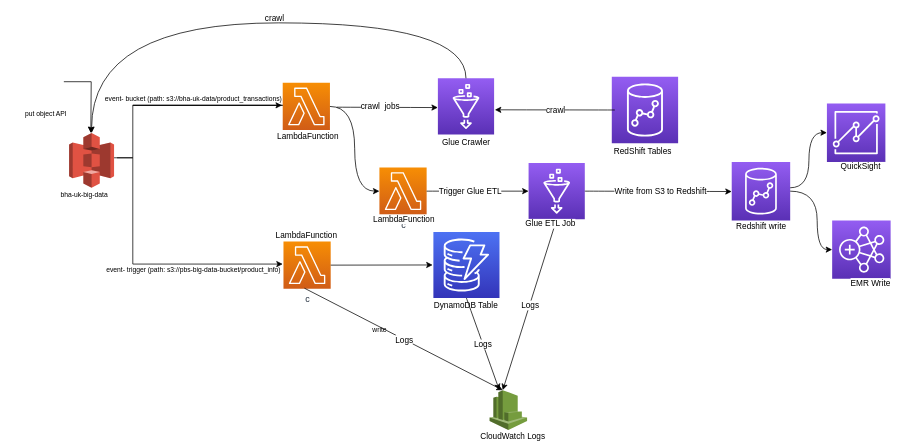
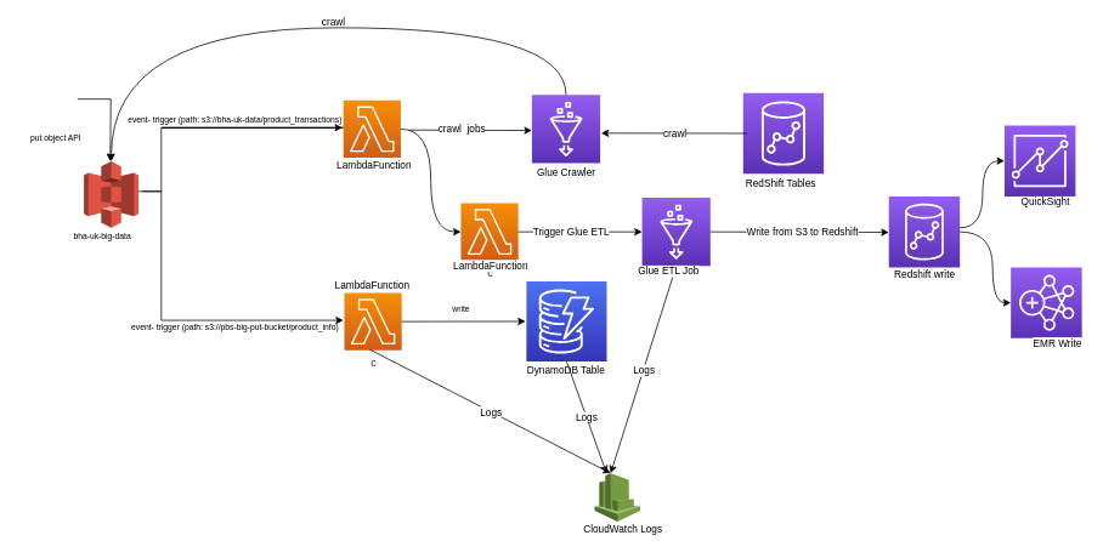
  <mxCell id="0" />
  <mxCell id="1" parent="0" />
  <mxCell id="2" value="" style="outlineConnect=0;dashed=0;verticalLabelPosition=bottom;verticalAlign=top;align=center;html=1;shape=mxgraph.aws3.s3;fillColor=#E05243;gradientColor=none;" vertex="1" parent="1"><mxGeometry x="91" y="177" width="60" height="73" as="geometry" /></mxCell>
  <mxCell id="3" value="c&lt;span style=&quot;color: rgba(0, 0, 0, 0); font-family: monospace; font-size: 0px; text-align: start;&quot;&gt;%3CmxGraphModel%3E%3Croot%3E%3CmxCell%20id%3D%220%22%2F%3E%3CmxCell%20id%3D%221%22%20parent%3D%220%22%2F%3E%3CmxCell%20id%3D%222%22%20value%3D%22crawl%22%20style%3D%22edgeLabel%3Bresizable%3D0%3Bhtml%3D1%3Balign%3Dcenter%3BverticalAlign%3Dmiddle%3B%22%20connectable%3D%220%22%20vertex%3D%221%22%20parent%3D%221%22%3E%3CmxGeometry%20x%3D%22792.586%22%20y%3D%22335.33%22%20as%3D%22geometry%22%2F%3E%3C%2FmxCell%3E%3C%2Froot%3E%3C%2FmxGraphModel%3E&lt;/span&gt;" style="sketch=0;points=[[0,0,0],[0.25,0,0],[0.5,0,0],[0.75,0,0],[1,0,0],[0,1,0],[0.25,1,0],[0.5,1,0],[0.75,1,0],[1,1,0],[0,0.25,0],[0,0.5,0],[0,0.75,0],[1,0.25,0],[1,0.5,0],[1,0.75,0]];outlineConnect=0;fontColor=#232F3E;gradientColor=#F78E04;gradientDirection=north;fillColor=#D05C17;strokeColor=#ffffff;dashed=0;verticalLabelPosition=bottom;verticalAlign=top;align=center;html=1;fontSize=12;fontStyle=0;aspect=fixed;shape=mxgraph.aws4.resourceIcon;resIcon=mxgraph.aws4.lambda;" vertex="1" parent="1"><mxGeometry x="377" y="321.79" width="63" height="63" as="geometry" /></mxCell>
  <mxCell id="4" value="" style="outlineConnect=0;dashed=0;verticalLabelPosition=bottom;verticalAlign=top;align=center;html=1;shape=mxgraph.aws3.cloudwatch;fillColor=#759C3E;gradientColor=none;" vertex="1" parent="1"><mxGeometry x="652" y="520" width="50" height="53" as="geometry" /></mxCell>
  <mxCell id="5" value="" style="endArrow=classic;html=1;rounded=0;" edge="1" parent="1"><mxGeometry relative="1" as="geometry"><mxPoint x="440" y="353.21" as="sourcePoint" /><mxPoint x="576" y="353" as="targetPoint" /></mxGeometry></mxCell>
  <mxCell id="6" value="CloudWatch Logs" style="edgeLabel;resizable=0;html=1;align=left;verticalAlign=bottom;" connectable="0" vertex="1" parent="5"><mxGeometry x="-1" relative="1" as="geometry"><mxPoint x="198" y="237" as="offset" /></mxGeometry></mxCell>
  <mxCell id="7" value="RedShift Tables" style="edgeLabel;resizable=0;html=1;align=right;verticalAlign=bottom;" connectable="0" vertex="1" parent="5"><mxGeometry x="1" relative="1" as="geometry"><mxPoint x="319" y="-143" as="offset" /></mxGeometry></mxCell>
  <mxCell id="8" value="" style="endArrow=classic;html=1;rounded=0;entryX=0.35;entryY=0;entryDx=0;entryDy=0;entryPerimeter=0;exitX=0.444;exitY=0.987;exitDx=0;exitDy=0;exitPerimeter=0;" edge="1" parent="1" target="4" source="3"><mxGeometry relative="1" as="geometry"><mxPoint x="405.003" y="389.767" as="sourcePoint" /><mxPoint x="505" y="409.79" as="targetPoint" /></mxGeometry></mxCell>
  <mxCell id="9" value="Logs" style="edgeLabel;resizable=0;html=1;align=center;verticalAlign=middle;" connectable="0" vertex="1" parent="8"><mxGeometry relative="1" as="geometry" /></mxCell>
  <mxCell id="10" value="LambdaFunction" style="edgeLabel;resizable=0;html=1;align=left;verticalAlign=bottom;" connectable="0" vertex="1" parent="1"><mxGeometry x="364.59" y="321.79" as="geometry" /></mxCell>
- <mxCell id="11" value="write" style="text;html=1;align=center;verticalAlign=middle;resizable=0;points=[];autosize=1;strokeColor=none;fillColor=none;fontSize=9;" vertex="1" parent="1"><mxGeometry x="485" y="429.79" width="40" height="20" as="geometry" /></mxCell>
+ <mxCell id="11" value="write" style="text;html=1;align=center;verticalAlign=middle;resizable=0;points=[];autosize=1;strokeColor=none;fillColor=none;fontSize=9;" vertex="1" parent="1"><mxGeometry x="485" y="329.79" width="40" height="20" as="geometry" /></mxCell>
  <mxCell id="12" style="edgeStyle=orthogonalEdgeStyle;rounded=0;orthogonalLoop=1;jettySize=auto;html=1;exitX=1;exitY=0.5;exitDx=0;exitDy=0;fontSize=9;entryX=0.5;entryY=0;entryDx=0;entryDy=0;entryPerimeter=0;" edge="1" parent="1" source="13"><mxGeometry relative="1" as="geometry"><mxPoint x="120" y="177" as="targetPoint" /></mxGeometry></mxCell>
  <mxCell id="13" value="" style="shape=image;html=1;verticalAlign=top;verticalLabelPosition=bottom;labelBackgroundColor=#ffffff;imageAspect=0;aspect=fixed;image=https://cdn3.iconfinder.com/data/icons/cad-database-presentation-spreadsheet-vector-fil-2/512/19-128.png;fontSize=9;" vertex="1" parent="1"><mxGeometry x="51" y="92" width="33" height="33" as="geometry" /></mxCell>
  <mxCell id="14" value="put object API" style="text;html=1;align=center;verticalAlign=middle;resizable=0;points=[];autosize=1;strokeColor=none;fillColor=none;fontSize=9;" vertex="1" parent="1"><mxGeometry x="20" y="141.5" width="80" height="20" as="geometry" /></mxCell>
  <mxCell id="15" value="" style="sketch=0;points=[[0,0,0],[0.25,0,0],[0.5,0,0],[0.75,0,0],[1,0,0],[0,1,0],[0.25,1,0],[0.5,1,0],[0.75,1,0],[1,1,0],[0,0.25,0],[0,0.5,0],[0,0.75,0],[1,0.25,0],[1,0.5,0],[1,0.75,0]];outlineConnect=0;fontColor=#232F3E;gradientColor=#945DF2;gradientDirection=north;fillColor=#5A30B5;strokeColor=#ffffff;dashed=0;verticalLabelPosition=bottom;verticalAlign=top;align=center;html=1;fontSize=12;fontStyle=0;aspect=fixed;shape=mxgraph.aws4.resourceIcon;resIcon=mxgraph.aws4.redshift;" vertex="1" parent="1"><mxGeometry x="815" y="102" width="88.5" height="88.5" as="geometry" /></mxCell>
  <mxCell id="16" value="" style="edgeStyle=elbowEdgeStyle;elbow=horizontal;endArrow=classic;html=1;rounded=0;startArrow=none;" edge="1" parent="1" source="21"><mxGeometry width="50" height="50" relative="1" as="geometry"><mxPoint x="151" y="210" as="sourcePoint" /><mxPoint x="375" y="140" as="targetPoint" /><Array as="points"><mxPoint x="176" y="140" /></Array></mxGeometry></mxCell>
  <mxCell id="17" value="" style="edgeStyle=elbowEdgeStyle;elbow=horizontal;endArrow=classic;html=1;rounded=0;" edge="1" parent="1"><mxGeometry width="50" height="50" relative="1" as="geometry"><mxPoint x="155" y="210" as="sourcePoint" /><mxPoint x="376" y="351.79" as="targetPoint" /><Array as="points"><mxPoint x="176" y="331.79" /></Array></mxGeometry></mxCell>
- <mxCell id="18" value="event- bucket (path:&amp;nbsp;s3://bha-uk-data/product_transactions)&amp;nbsp;" style="text;html=1;align=center;verticalAlign=middle;resizable=0;points=[];autosize=1;strokeColor=none;fillColor=none;fontSize=9;" vertex="1" parent="1"><mxGeometry x="128" y="121.5" width="260" height="20" as="geometry" /></mxCell>
+ <mxCell id="18" value="event- trigger (path:&amp;nbsp;s3://bha-uk-data/product_transactions)&amp;nbsp;" style="text;html=1;align=center;verticalAlign=middle;resizable=0;points=[];autosize=1;strokeColor=none;fillColor=none;fontSize=9;" vertex="1" parent="1"><mxGeometry x="128" y="121.5" width="260" height="20" as="geometry" /></mxCell>
  <mxCell id="19" value="" style="sketch=0;points=[[0,0,0],[0.25,0,0],[0.5,0,0],[0.75,0,0],[1,0,0],[0,1,0],[0.25,1,0],[0.5,1,0],[0.75,1,0],[1,1,0],[0,0.25,0],[0,0.5,0],[0,0.75,0],[1,0.25,0],[1,0.5,0],[1,0.75,0]];outlineConnect=0;fontColor=#232F3E;gradientColor=#4D72F3;gradientDirection=north;fillColor=#3334B9;strokeColor=#ffffff;dashed=0;verticalLabelPosition=bottom;verticalAlign=top;align=center;html=1;fontSize=12;fontStyle=0;aspect=fixed;shape=mxgraph.aws4.resourceIcon;resIcon=mxgraph.aws4.dynamodb;" vertex="1" parent="1"><mxGeometry x="577" y="309" width="88.18" height="88.18" as="geometry" /></mxCell>
  <mxCell id="20" value="DynamoDB Table" style="edgeLabel;resizable=0;html=1;align=left;verticalAlign=bottom;" connectable="0" vertex="1" parent="1"><mxGeometry x="576" y="415" as="geometry" /></mxCell>
  <mxCell id="21" value="" style="sketch=0;points=[[0,0,0],[0.25,0,0],[0.5,0,0],[0.75,0,0],[1,0,0],[0,1,0],[0.25,1,0],[0.5,1,0],[0.75,1,0],[1,1,0],[0,0.25,0],[0,0.5,0],[0,0.75,0],[1,0.25,0],[1,0.5,0],[1,0.75,0]];outlineConnect=0;fontColor=#232F3E;gradientColor=#F78E04;gradientDirection=north;fillColor=#D05C17;strokeColor=#ffffff;dashed=0;verticalLabelPosition=bottom;verticalAlign=top;align=center;html=1;fontSize=12;fontStyle=0;aspect=fixed;shape=mxgraph.aws4.resourceIcon;resIcon=mxgraph.aws4.lambda;" vertex="1" parent="1"><mxGeometry x="376" y="110" width="63" height="63" as="geometry" /></mxCell>
  <mxCell id="22" value="" style="edgeStyle=elbowEdgeStyle;elbow=horizontal;endArrow=none;html=1;rounded=0;" edge="1" parent="1" target="21"><mxGeometry width="50" height="50" relative="1" as="geometry"><mxPoint x="151" y="210" as="sourcePoint" /><mxPoint x="575" y="140" as="targetPoint" /><Array as="points"><mxPoint x="176" y="140" /></Array></mxGeometry></mxCell>
  <mxCell id="23" value="" style="sketch=0;points=[[0,0,0],[0.25,0,0],[0.5,0,0],[0.75,0,0],[1,0,0],[0,1,0],[0.25,1,0],[0.5,1,0],[0.75,1,0],[1,1,0],[0,0.25,0],[0,0.5,0],[0,0.75,0],[1,0.25,0],[1,0.5,0],[1,0.75,0]];outlineConnect=0;fontColor=#232F3E;gradientColor=#945DF2;gradientDirection=north;fillColor=#5A30B5;strokeColor=#ffffff;dashed=0;verticalLabelPosition=bottom;verticalAlign=top;align=center;html=1;fontSize=12;fontStyle=0;aspect=fixed;shape=mxgraph.aws4.resourceIcon;resIcon=mxgraph.aws4.glue;" vertex="1" parent="1"><mxGeometry x="583" y="104" width="75" height="75" as="geometry" /></mxCell>
  <mxCell id="24" value="LambdaFunction" style="edgeLabel;resizable=0;html=1;align=left;verticalAlign=bottom;" connectable="0" vertex="1" parent="1"><mxGeometry x="366.59" y="190" as="geometry" /></mxCell>
  <mxCell id="25" value="" style="endArrow=classic;html=1;rounded=0;curved=1;exitX=0;exitY=0.5;exitDx=0;exitDy=0;exitPerimeter=0;" edge="1" parent="1"><mxGeometry relative="1" as="geometry"><mxPoint x="819" y="146.25" as="sourcePoint" /><mxPoint x="659" y="146" as="targetPoint" /></mxGeometry></mxCell>
  <mxCell id="26" value="crawl" style="edgeLabel;resizable=0;html=1;align=center;verticalAlign=middle;" connectable="0" vertex="1" parent="25"><mxGeometry relative="1" as="geometry" /></mxCell>
  <mxCell id="27" value="crawl" style="edgeLabel;resizable=0;html=1;align=center;verticalAlign=middle;" connectable="0" vertex="1" parent="1"><mxGeometry x="707.996" y="151.5" as="geometry"><mxPoint x="-343" y="-128" as="offset" /></mxGeometry></mxCell>
  <mxCell id="28" value="" style="endArrow=classic;html=1;rounded=0;curved=1;" edge="1" parent="1"><mxGeometry width="50" height="50" relative="1" as="geometry"><mxPoint x="448" y="142.5" as="sourcePoint" /><mxPoint x="583" y="143" as="targetPoint" /></mxGeometry></mxCell>
  <mxCell id="29" value="c&lt;span style=&quot;color: rgba(0, 0, 0, 0); font-family: monospace; font-size: 0px; text-align: start;&quot;&gt;%3CmxGraphModel%3E%3Croot%3E%3CmxCell%20id%3D%220%22%2F%3E%3CmxCell%20id%3D%221%22%20parent%3D%220%22%2F%3E%3CmxCell%20id%3D%222%22%20value%3D%22crawl%22%20style%3D%22edgeLabel%3Bresizable%3D0%3Bhtml%3D1%3Balign%3Dcenter%3BverticalAlign%3Dmiddle%3B%22%20connectable%3D%220%22%20vertex%3D%221%22%20parent%3D%221%22%3E%3CmxGeometry%20x%3D%22792.586%22%20y%3D%22335.33%22%20as%3D%22geometry%22%2F%3E%3C%2FmxCell%3E%3C%2Froot%3E%3C%2FmxGraphModel%3E&lt;/span&gt;" style="sketch=0;points=[[0,0,0],[0.25,0,0],[0.5,0,0],[0.75,0,0],[1,0,0],[0,1,0],[0.25,1,0],[0.5,1,0],[0.75,1,0],[1,1,0],[0,0.25,0],[0,0.5,0],[0,0.75,0],[1,0.25,0],[1,0.5,0],[1,0.75,0]];outlineConnect=0;fontColor=#232F3E;gradientColor=#F78E04;gradientDirection=north;fillColor=#D05C17;strokeColor=#ffffff;dashed=0;verticalLabelPosition=bottom;verticalAlign=top;align=center;html=1;fontSize=12;fontStyle=0;aspect=fixed;shape=mxgraph.aws4.resourceIcon;resIcon=mxgraph.aws4.lambda;" vertex="1" parent="1"><mxGeometry x="505" y="223" width="63" height="63" as="geometry" /></mxCell>
  <mxCell id="30" value="" style="edgeStyle=elbowEdgeStyle;elbow=horizontal;endArrow=classic;html=1;rounded=0;curved=1;entryX=0;entryY=0.5;entryDx=0;entryDy=0;entryPerimeter=0;" edge="1" parent="1" source="21" target="29"><mxGeometry width="50" height="50" relative="1" as="geometry"><mxPoint x="376" y="227" as="sourcePoint" /><mxPoint x="426" y="177" as="targetPoint" /></mxGeometry></mxCell>
  <mxCell id="31" value="" style="sketch=0;points=[[0,0,0],[0.25,0,0],[0.5,0,0],[0.75,0,0],[1,0,0],[0,1,0],[0.25,1,0],[0.5,1,0],[0.75,1,0],[1,1,0],[0,0.25,0],[0,0.5,0],[0,0.75,0],[1,0.25,0],[1,0.5,0],[1,0.75,0]];outlineConnect=0;fontColor=#232F3E;gradientColor=#945DF2;gradientDirection=north;fillColor=#5A30B5;strokeColor=#ffffff;dashed=0;verticalLabelPosition=bottom;verticalAlign=top;align=center;html=1;fontSize=12;fontStyle=0;aspect=fixed;shape=mxgraph.aws4.resourceIcon;resIcon=mxgraph.aws4.glue;" vertex="1" parent="1"><mxGeometry x="704" y="217" width="75" height="75" as="geometry" /></mxCell>
  <mxCell id="32" value="" style="sketch=0;points=[[0,0,0],[0.25,0,0],[0.5,0,0],[0.75,0,0],[1,0,0],[0,1,0],[0.25,1,0],[0.5,1,0],[0.75,1,0],[1,1,0],[0,0.25,0],[0,0.5,0],[0,0.75,0],[1,0.25,0],[1,0.5,0],[1,0.75,0]];outlineConnect=0;fontColor=#232F3E;gradientColor=#945DF2;gradientDirection=north;fillColor=#5A30B5;strokeColor=#ffffff;dashed=0;verticalLabelPosition=bottom;verticalAlign=top;align=center;html=1;fontSize=12;fontStyle=0;aspect=fixed;shape=mxgraph.aws4.resourceIcon;resIcon=mxgraph.aws4.redshift;" vertex="1" parent="1"><mxGeometry x="975" y="215.5" width="78" height="78" as="geometry" /></mxCell>
  <mxCell id="33" value="" style="endArrow=classic;html=1;rounded=0;curved=1;exitX=1;exitY=0.5;exitDx=0;exitDy=0;exitPerimeter=0;" edge="1" parent="1" source="29" target="31"><mxGeometry relative="1" as="geometry"><mxPoint x="575" y="254" as="sourcePoint" /><mxPoint x="655" y="254.16" as="targetPoint" /></mxGeometry></mxCell>
  <mxCell id="34" value="" style="endArrow=classic;html=1;rounded=0;curved=1;exitX=1;exitY=0.5;exitDx=0;exitDy=0;exitPerimeter=0;" edge="1" parent="1" source="31"><mxGeometry relative="1" as="geometry"><mxPoint x="753" y="255" as="sourcePoint" /><mxPoint x="975" y="255" as="targetPoint" /></mxGeometry></mxCell>
  <mxCell id="35" value="Write from S3 to Redshift" style="edgeLabel;resizable=0;html=1;align=center;verticalAlign=middle;" connectable="0" vertex="1" parent="34"><mxGeometry relative="1" as="geometry"><mxPoint x="3" as="offset" /></mxGeometry></mxCell>
  <mxCell id="36" value="crawl&amp;nbsp; jobs" style="edgeLabel;resizable=0;html=1;align=center;verticalAlign=middle;" connectable="0" vertex="1" parent="1"><mxGeometry x="505" y="141.495" as="geometry" /></mxCell>
  <mxCell id="37" value="" style="edgeStyle=elbowEdgeStyle;elbow=vertical;endArrow=classic;html=1;rounded=0;curved=1;entryX=0.5;entryY=0;entryDx=0;entryDy=0;entryPerimeter=0;" edge="1" parent="1" source="23" target="2"><mxGeometry width="50" height="50" relative="1" as="geometry"><mxPoint x="235" y="30" as="sourcePoint" /><mxPoint x="325" y="30" as="targetPoint" /><Array as="points"><mxPoint x="375" y="30" /><mxPoint x="435" y="20" /><mxPoint x="375" y="20" /></Array></mxGeometry></mxCell>
  <mxCell id="38" value="Trigger Glue ETL" style="edgeLabel;resizable=0;html=1;align=center;verticalAlign=middle;" connectable="0" vertex="1" parent="1"><mxGeometry x="625.091" y="254.5" as="geometry" /></mxCell>
  <mxCell id="39" value="Glue Crawler&amp;nbsp;" style="edgeLabel;resizable=0;html=1;align=center;verticalAlign=middle;" connectable="0" vertex="1" parent="1"><mxGeometry x="621.09" y="189.995" as="geometry" /></mxCell>
- <mxCell id="40" value="event- trigger (path:&amp;nbsp;s3://pbs-big-data-bucket/product_info)&amp;nbsp;" style="text;html=1;align=center;verticalAlign=middle;resizable=0;points=[];autosize=1;strokeColor=none;fillColor=none;fontSize=9;" vertex="1" parent="1"><mxGeometry x="128" y="350" width="260" height="20" as="geometry" /></mxCell>
+ <mxCell id="40" value="event- trigger (path:&amp;nbsp;s3://pbs-big-put-bucket/product_info)&amp;nbsp;" style="text;html=1;align=center;verticalAlign=middle;resizable=0;points=[];autosize=1;strokeColor=none;fillColor=none;fontSize=9;" vertex="1" parent="1"><mxGeometry x="128" y="350" width="260" height="20" as="geometry" /></mxCell>
  <mxCell id="41" value="bha-uk-big-data" style="text;html=1;align=center;verticalAlign=middle;resizable=0;points=[];autosize=1;strokeColor=none;fillColor=none;fontSize=9;" vertex="1" parent="1"><mxGeometry x="66" y="250" width="90" height="20" as="geometry" /></mxCell>
  <mxCell id="42" value="" style="endArrow=classic;html=1;rounded=0;curved=1;exitX=0.5;exitY=1;exitDx=0;exitDy=0;exitPerimeter=0;" edge="1" parent="1" source="19"><mxGeometry relative="1" as="geometry"><mxPoint x="605" y="420" as="sourcePoint" /><mxPoint x="665" y="520" as="targetPoint" /></mxGeometry></mxCell>
  <mxCell id="43" value="Logs" style="edgeLabel;resizable=0;html=1;align=center;verticalAlign=middle;" connectable="0" vertex="1" parent="42"><mxGeometry relative="1" as="geometry" /></mxCell>
  <mxCell id="44" value="" style="endArrow=classic;html=1;rounded=0;entryX=0.35;entryY=0;entryDx=0;entryDy=0;entryPerimeter=0;exitX=0.5;exitY=1;exitDx=0;exitDy=0;exitPerimeter=0;" edge="1" parent="1" source="31" target="4"><mxGeometry relative="1" as="geometry"><mxPoint x="424.972" y="403.971" as="sourcePoint" /><mxPoint x="722.5" y="510" as="targetPoint" /></mxGeometry></mxCell>
  <mxCell id="45" value="Logs" style="edgeLabel;resizable=0;html=1;align=center;verticalAlign=middle;" connectable="0" vertex="1" parent="44"><mxGeometry relative="1" as="geometry" /></mxCell>
  <mxCell id="46" value="Glue ETL Job" style="edgeLabel;resizable=0;html=1;align=center;verticalAlign=middle;" connectable="0" vertex="1" parent="1"><mxGeometry x="702.998" y="414.995" as="geometry"><mxPoint x="30" y="-117" as="offset" /></mxGeometry></mxCell>
  <mxCell id="47" value="LambdaFunction" style="edgeLabel;resizable=0;html=1;align=left;verticalAlign=bottom;" connectable="0" vertex="1" parent="1"><mxGeometry x="495" y="300" as="geometry" /></mxCell>
  <mxCell id="48" value="" style="sketch=0;points=[[0,0,0],[0.25,0,0],[0.5,0,0],[0.75,0,0],[1,0,0],[0,1,0],[0.25,1,0],[0.5,1,0],[0.75,1,0],[1,1,0],[0,0.25,0],[0,0.5,0],[0,0.75,0],[1,0.25,0],[1,0.5,0],[1,0.75,0]];outlineConnect=0;fontColor=#232F3E;gradientColor=#945DF2;gradientDirection=north;fillColor=#5A30B5;strokeColor=#ffffff;dashed=0;verticalLabelPosition=bottom;verticalAlign=top;align=center;html=1;fontSize=12;fontStyle=0;aspect=fixed;shape=mxgraph.aws4.resourceIcon;resIcon=mxgraph.aws4.quicksight;" vertex="1" parent="1"><mxGeometry x="1102" y="137.5" width="78" height="78" as="geometry" /></mxCell>
  <mxCell id="49" value="" style="sketch=0;points=[[0,0,0],[0.25,0,0],[0.5,0,0],[0.75,0,0],[1,0,0],[0,1,0],[0.25,1,0],[0.5,1,0],[0.75,1,0],[1,1,0],[0,0.25,0],[0,0.5,0],[0,0.75,0],[1,0.25,0],[1,0.5,0],[1,0.75,0]];outlineConnect=0;fontColor=#232F3E;gradientColor=#945DF2;gradientDirection=north;fillColor=#5A30B5;strokeColor=#ffffff;dashed=0;verticalLabelPosition=bottom;verticalAlign=top;align=center;html=1;fontSize=12;fontStyle=0;aspect=fixed;shape=mxgraph.aws4.resourceIcon;resIcon=mxgraph.aws4.emr;" vertex="1" parent="1"><mxGeometry x="1109" y="293.5" width="78" height="78" as="geometry" /></mxCell>
  <mxCell id="50" value="" style="edgeStyle=elbowEdgeStyle;elbow=horizontal;endArrow=classic;html=1;rounded=0;curved=1;entryX=0;entryY=0.5;entryDx=0;entryDy=0;entryPerimeter=0;" edge="1" parent="1" target="48"><mxGeometry width="50" height="50" relative="1" as="geometry"><mxPoint x="1053" y="250" as="sourcePoint" /><mxPoint x="1103" y="200" as="targetPoint" /><Array as="points"><mxPoint x="1078" y="240" /></Array></mxGeometry></mxCell>
  <mxCell id="51" value="" style="edgeStyle=elbowEdgeStyle;elbow=horizontal;endArrow=classic;html=1;rounded=0;curved=1;entryX=0;entryY=0.5;entryDx=0;entryDy=0;entryPerimeter=0;exitX=1;exitY=0.5;exitDx=0;exitDy=0;exitPerimeter=0;" edge="1" parent="1" source="32" target="49"><mxGeometry width="50" height="50" relative="1" as="geometry"><mxPoint x="909" y="423.29" as="sourcePoint" /><mxPoint x="953" y="349.79" as="targetPoint" /><Array as="points"><mxPoint x="1089" y="270" /></Array></mxGeometry></mxCell>
  <mxCell id="52" value="Redshift write" style="edgeLabel;resizable=0;html=1;align=right;verticalAlign=bottom;" connectable="0" vertex="1" parent="1"><mxGeometry x="1048.003" y="309" as="geometry" /></mxCell>
  <mxCell id="53" value="QuickSight&amp;nbsp;&amp;nbsp;" style="edgeLabel;resizable=0;html=1;align=right;verticalAlign=bottom;" connectable="0" vertex="1" parent="1"><mxGeometry x="1180.003" y="230" as="geometry" /></mxCell>
  <mxCell id="54" value="EMR Write" style="edgeLabel;resizable=0;html=1;align=right;verticalAlign=bottom;" connectable="0" vertex="1" parent="1"><mxGeometry x="1187.003" y="384.79" as="geometry" /></mxCell>
